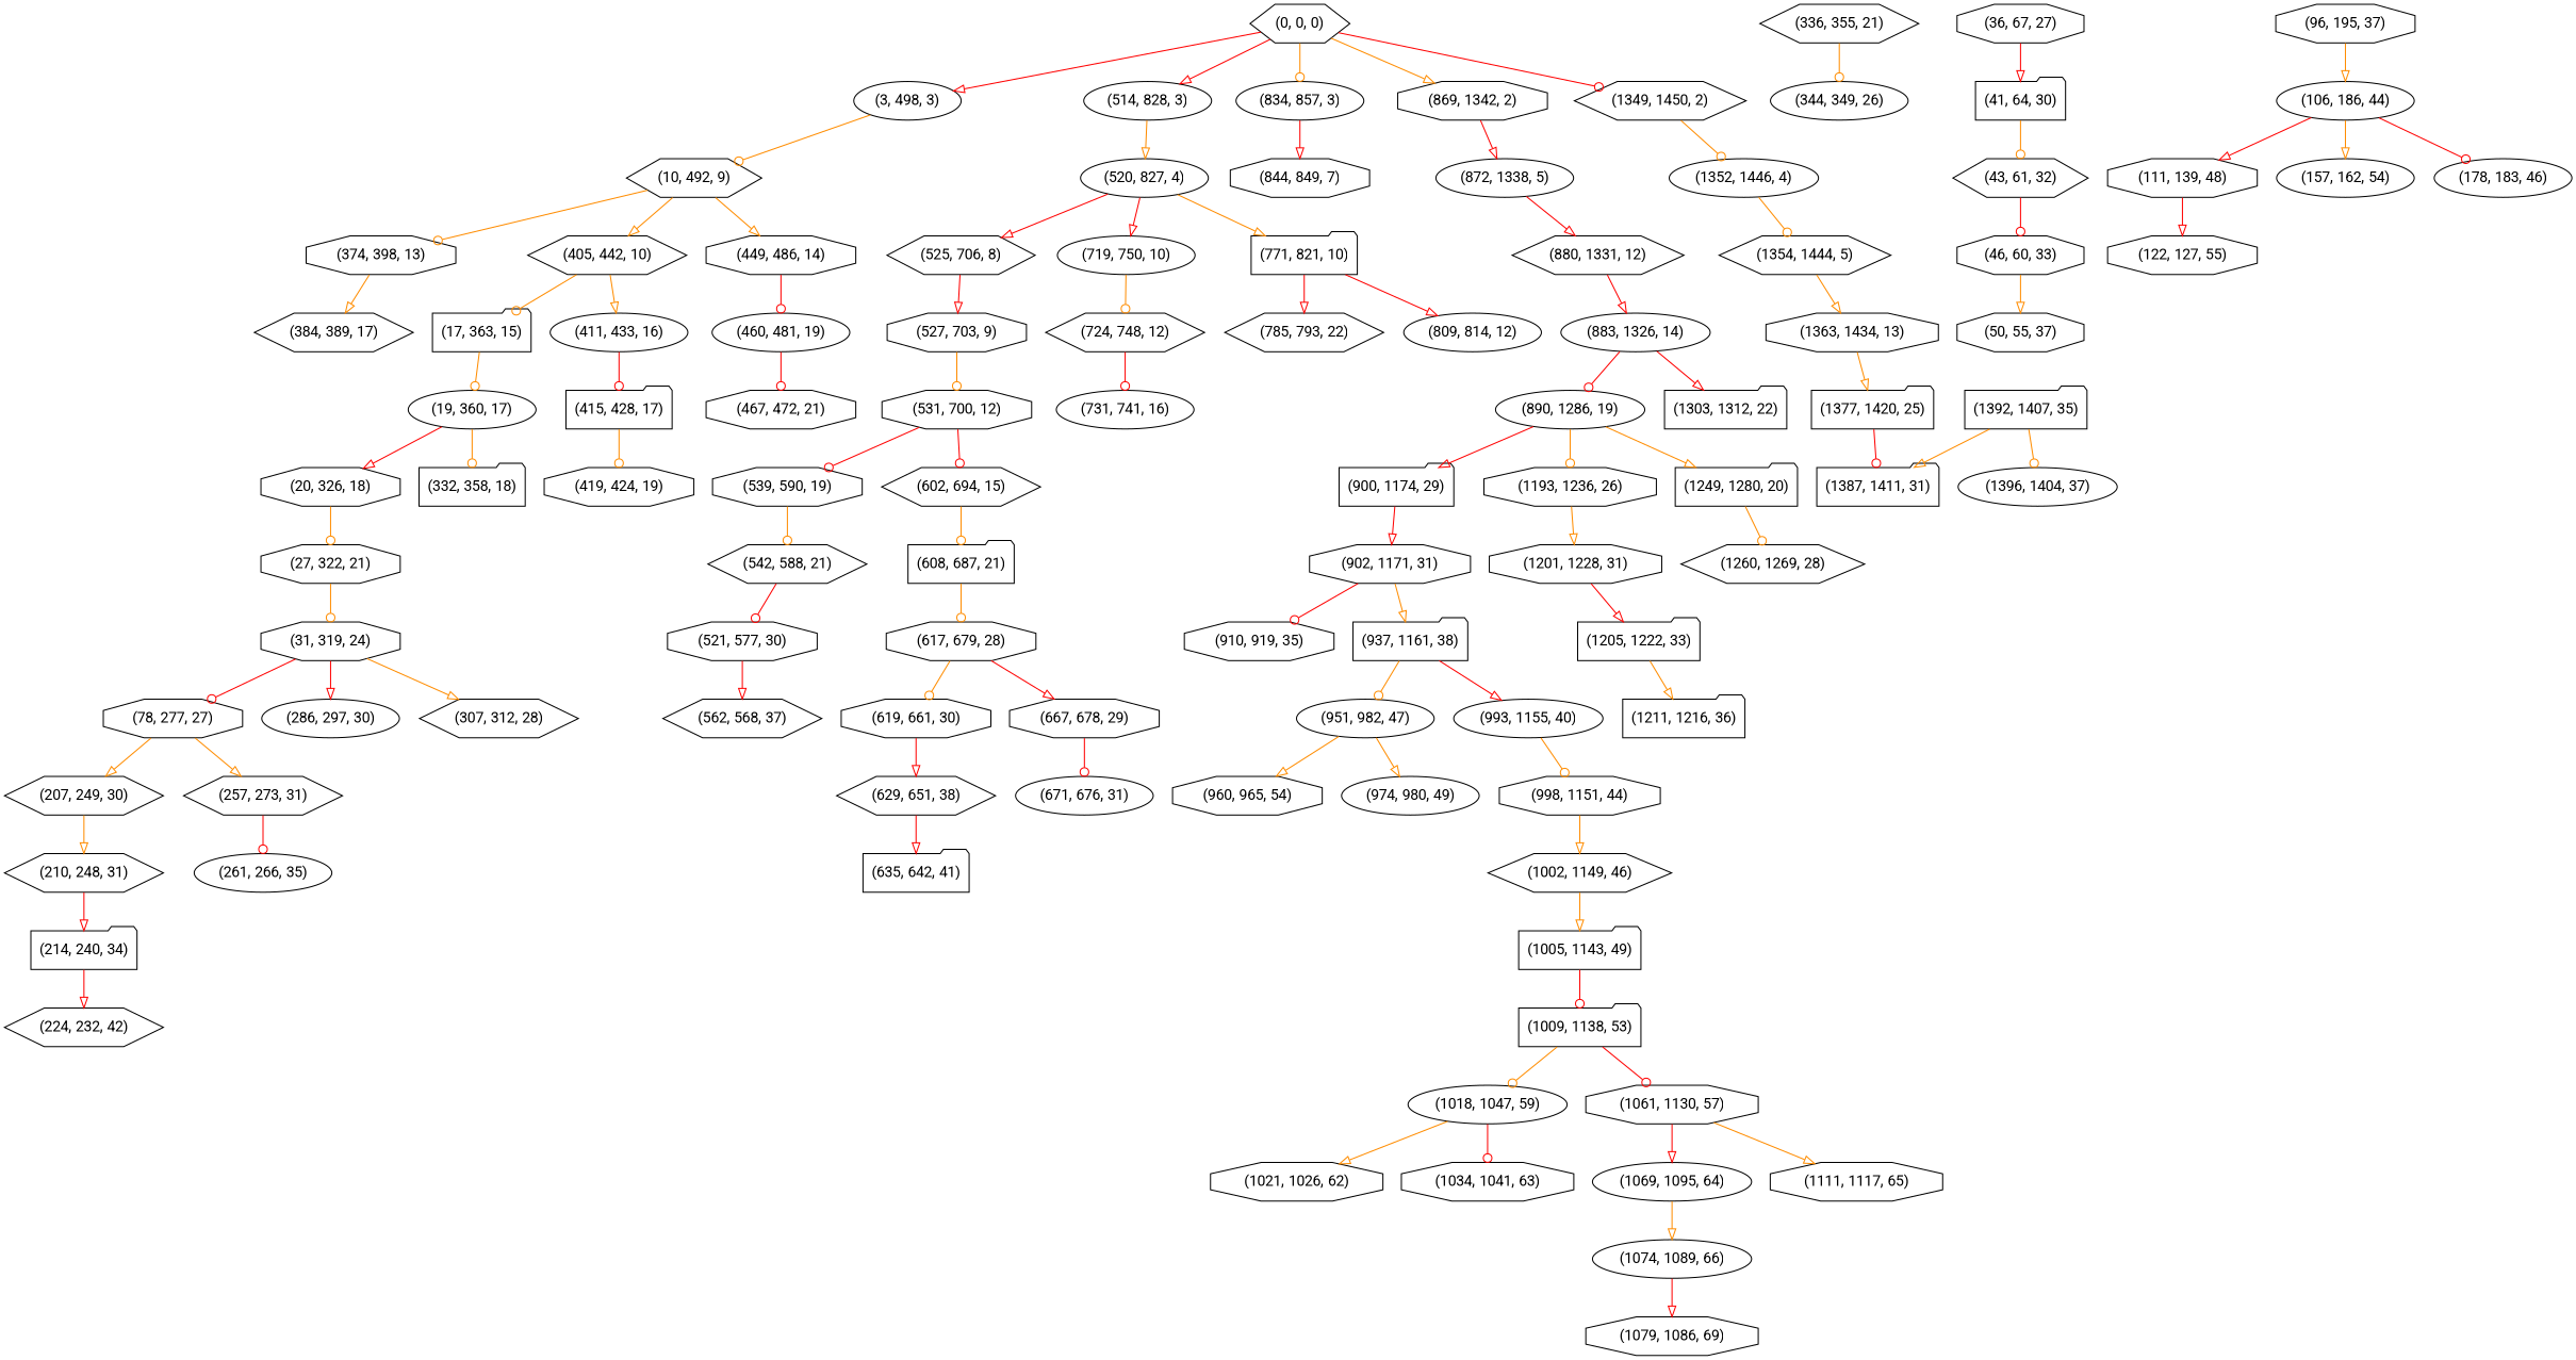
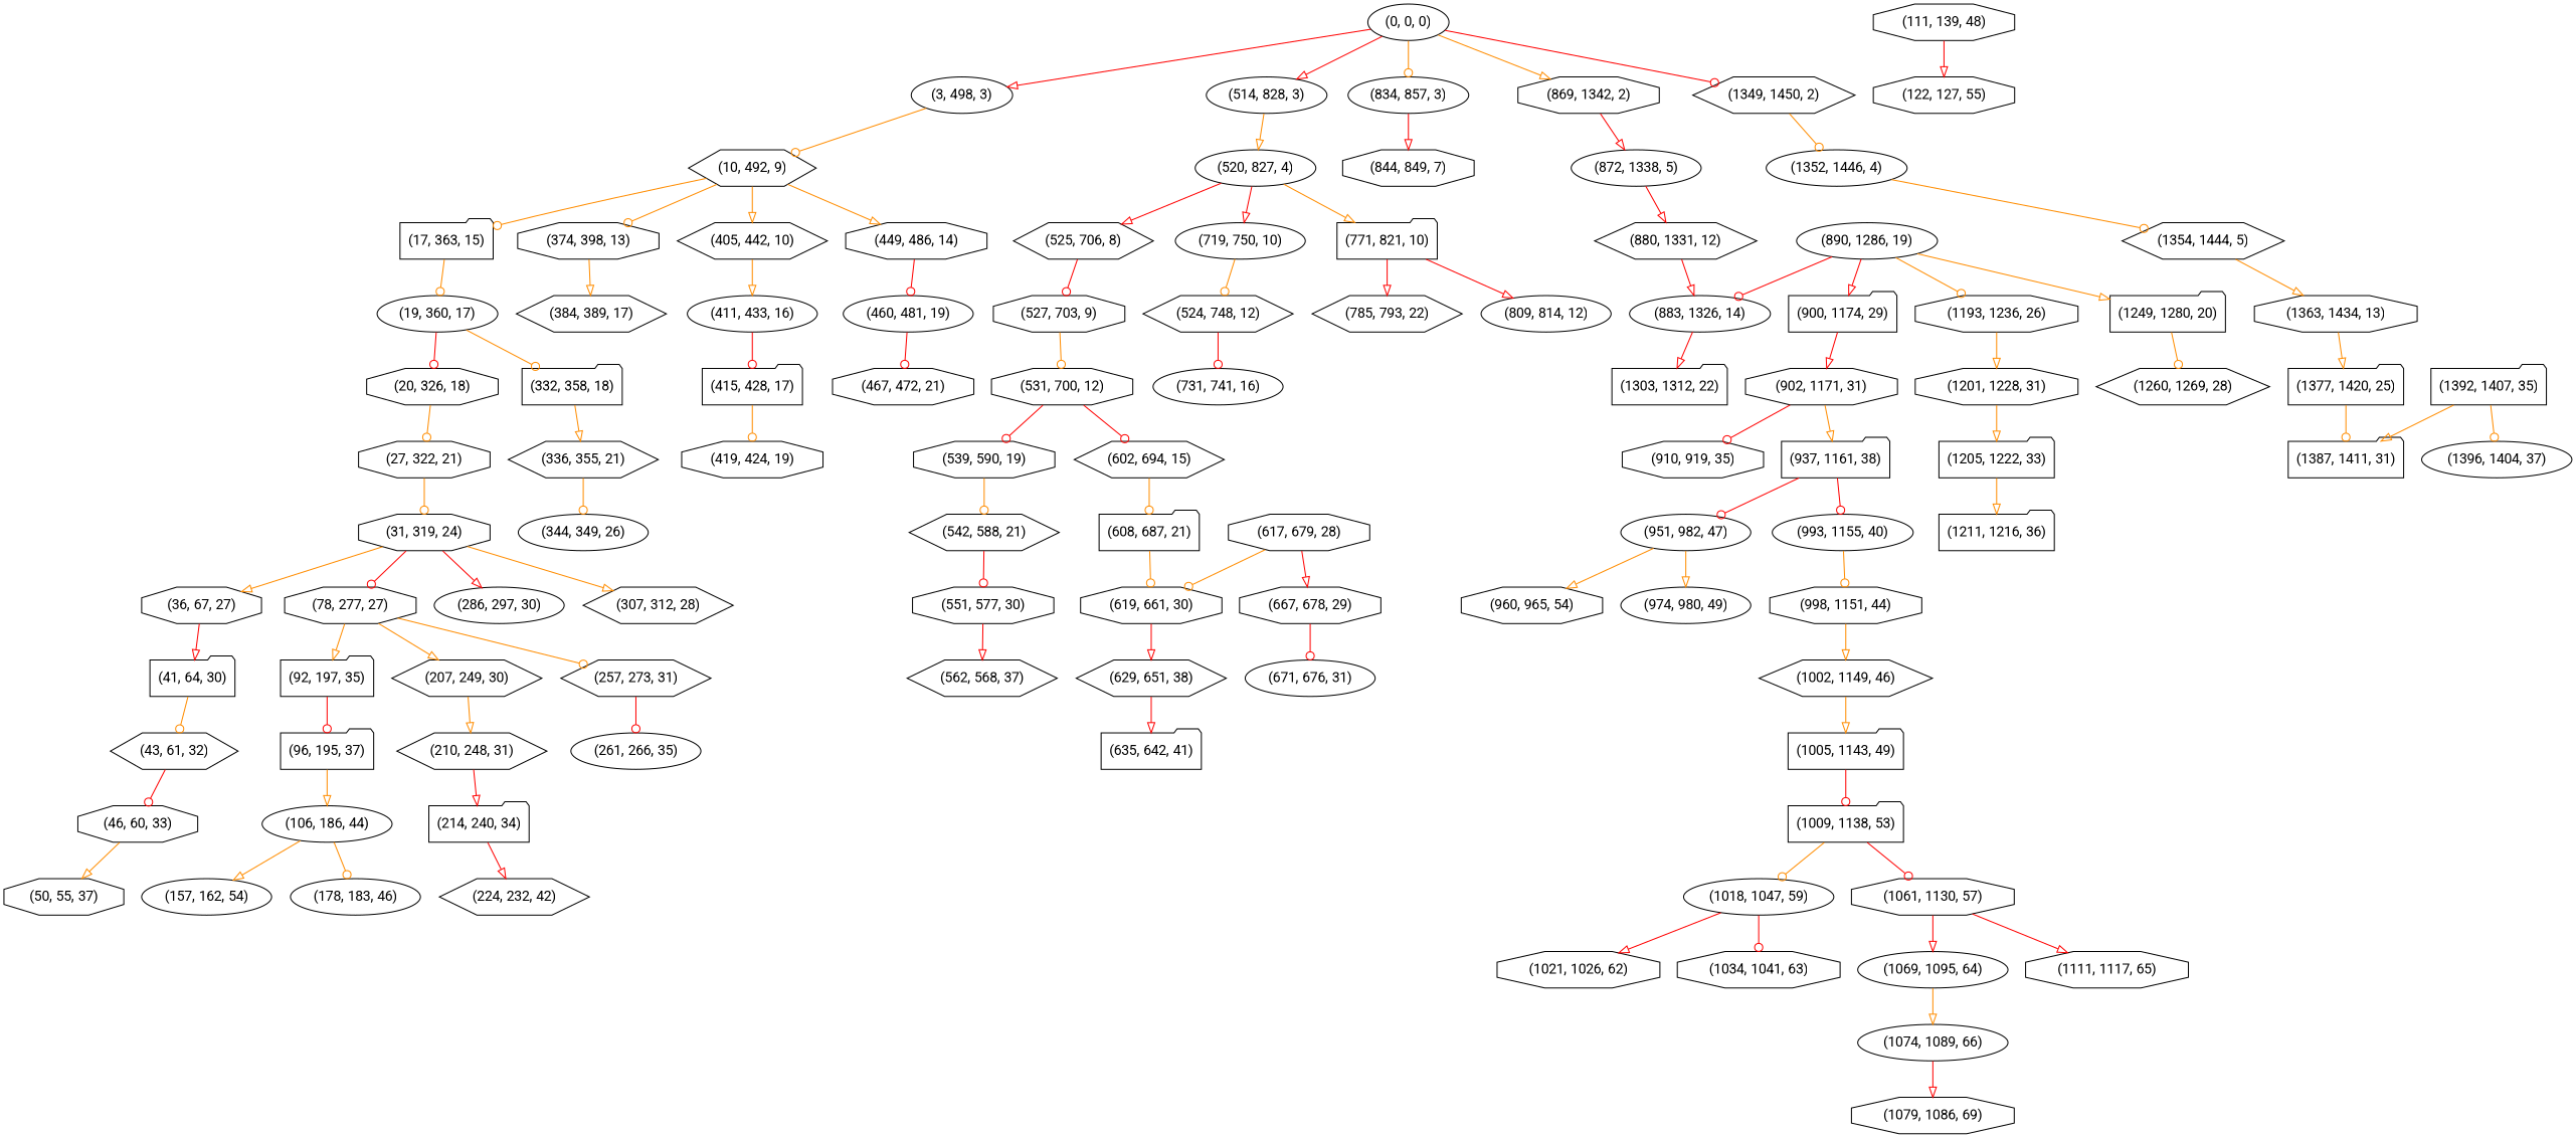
  digraph {
    fontname=Roboto
    node [fontname=Roboto shape=octagon]
    edge [arrowhead=onormal color=darkorange fontname=Roboto]
-   "(0, 0, 0)" [shape=hexagon]
+   "(0, 0, 0)" [shape=ellipse]
    "(3, 498, 3)" [shape=ellipse]
    "(514, 828, 3)" [shape=ellipse]
    "(834, 857, 3)" [shape=ellipse]
    "(869, 1342, 2)"
    "(1349, 1450, 2)" [shape=hexagon]
    "(10, 492, 9)" [shape=hexagon]
    "(520, 827, 4)" [shape=ellipse]
    "(844, 849, 7)"
    "(872, 1338, 5)" [shape=ellipse]
    "(1352, 1446, 4)" [shape=ellipse]
    "(17, 363, 15)" [shape=folder]
    "(374, 398, 13)"
    "(405, 442, 10)" [shape=hexagon]
    "(449, 486, 14)"
    "(19, 360, 17)" [shape=ellipse]
    "(384, 389, 17)" [shape=hexagon]
    "(411, 433, 16)" [shape=ellipse]
    "(460, 481, 19)" [shape=ellipse]
    "(20, 326, 18)"
    "(332, 358, 18)" [shape=folder]
    "(27, 322, 21)"
    "(336, 355, 21)" [shape=hexagon]
    "(31, 319, 24)"
    "(36, 67, 27)"
    "(78, 277, 27)"
    "(286, 297, 30)" [shape=ellipse]
    "(307, 312, 28)" [shape=hexagon]
    "(41, 64, 30)" [shape=folder]
+   "(92, 197, 35)" [shape=folder]
    "(207, 249, 30)" [shape=hexagon]
    "(257, 273, 31)" [shape=hexagon]
    "(43, 61, 32)" [shape=hexagon]
    "(46, 60, 33)"
    "(50, 55, 37)"
-   "(96, 195, 37)"
+   "(96, 195, 37)" [shape=folder]
    "(210, 248, 31)" [shape=hexagon]
    "(261, 266, 35)" [shape=ellipse]
    "(106, 186, 44)" [shape=ellipse]
    "(111, 139, 48)"
    "(157, 162, 54)" [shape=ellipse]
    "(178, 183, 46)" [shape=ellipse]
    "(122, 127, 55)"
    "(214, 240, 34)" [shape=folder]
    "(224, 232, 42)" [shape=hexagon]
    "(344, 349, 26)" [shape=ellipse]
    "(415, 428, 17)" [shape=folder]
    "(419, 424, 19)"
    "(467, 472, 21)"
    "(525, 706, 8)" [shape=hexagon]
    "(719, 750, 10)" [shape=ellipse]
    "(771, 821, 10)" [shape=folder]
    "(527, 703, 9)"
-   "(724, 748, 12)" [shape=hexagon]
+   "(724, 748, 12)" [shape=hexagon label="(524, 748, 12)"]
    "(785, 793, 22)" [shape=hexagon]
    "(809, 814, 12)" [shape=ellipse]
    "(531, 700, 12)"
    "(539, 590, 19)"
    "(602, 694, 15)" [shape=hexagon]
    "(542, 588, 21)" [shape=hexagon]
    "(608, 687, 21)" [shape=folder]
-   "(551, 577, 30)" [label="(521, 577, 30)"]
+   "(551, 577, 30)"
    "(562, 568, 37)" [shape=hexagon]
    "(617, 679, 28)"
    "(619, 661, 30)"
    "(667, 678, 29)"
    "(629, 651, 38)" [shape=hexagon]
    "(671, 676, 31)" [shape=ellipse]
    "(635, 642, 41)" [shape=folder]
    "(731, 741, 16)" [shape=ellipse]
    "(880, 1331, 12)" [shape=hexagon]
    "(883, 1326, 14)" [shape=ellipse]
    "(890, 1286, 19)" [shape=ellipse]
    "(1303, 1312, 22)" [shape=folder]
    "(900, 1174, 29)" [shape=folder]
    "(1193, 1236, 26)"
    "(1249, 1280, 20)" [shape=folder]
    "(902, 1171, 31)"
    "(1201, 1228, 31)"
    "(1260, 1269, 28)" [shape=hexagon]
    "(910, 919, 35)"
    "(937, 1161, 38)" [shape=folder]
    "(951, 982, 47)" [shape=ellipse]
    "(993, 1155, 40)" [shape=ellipse]
    "(960, 965, 54)"
    "(974, 980, 49)" [shape=ellipse]
    "(998, 1151, 44)"
    "(1002, 1149, 46)" [shape=hexagon]
    "(1005, 1143, 49)" [shape=folder]
    "(1009, 1138, 53)" [shape=folder]
    "(1018, 1047, 59)" [shape=ellipse]
    "(1061, 1130, 57)"
    "(1021, 1026, 62)"
    "(1034, 1041, 63)"
    "(1069, 1095, 64)" [shape=ellipse]
    "(1111, 1117, 65)"
    "(1074, 1089, 66)" [shape=ellipse]
    "(1079, 1086, 69)"
    "(1205, 1222, 33)" [shape=folder]
    "(1211, 1216, 36)" [shape=folder]
    "(1354, 1444, 5)" [shape=hexagon]
    "(1363, 1434, 13)"
    "(1377, 1420, 25)" [shape=folder]
    "(1387, 1411, 31)" [shape=folder]
    "(1392, 1407, 35)" [shape=folder]
    "(1396, 1404, 37)" [shape=ellipse]
    "(0, 0, 0)" -> "(3, 498, 3)" [color=red]
    "(0, 0, 0)" -> "(514, 828, 3)" [color=red]
    "(0, 0, 0)" -> "(834, 857, 3)" [arrowhead=odot]
    "(0, 0, 0)" -> "(869, 1342, 2)"
    "(0, 0, 0)" -> "(1349, 1450, 2)" [arrowhead=odot color=red]
    "(3, 498, 3)" -> "(10, 492, 9)" [arrowhead=odot]
    "(514, 828, 3)" -> "(520, 827, 4)"
    "(834, 857, 3)" -> "(844, 849, 7)" [color=red]
    "(869, 1342, 2)" -> "(872, 1338, 5)" [color=red]
    "(1349, 1450, 2)" -> "(1352, 1446, 4)" [arrowhead=odot]
-   "(405, 442, 10)" -> "(17, 363, 15)" [arrowhead=odot]
+   "(10, 492, 9)" -> "(17, 363, 15)" [arrowhead=odot]
    "(10, 492, 9)" -> "(374, 398, 13)" [arrowhead=odot]
    "(10, 492, 9)" -> "(405, 442, 10)"
    "(10, 492, 9)" -> "(449, 486, 14)"
    "(520, 827, 4)" -> "(525, 706, 8)" [color=red]
    "(520, 827, 4)" -> "(719, 750, 10)" [color=red]
    "(520, 827, 4)" -> "(771, 821, 10)"
    "(872, 1338, 5)" -> "(880, 1331, 12)" [color=red]
    "(1352, 1446, 4)" -> "(1354, 1444, 5)" [arrowhead=odot]
    "(17, 363, 15)" -> "(19, 360, 17)" [arrowhead=odot]
    "(374, 398, 13)" -> "(384, 389, 17)"
    "(405, 442, 10)" -> "(411, 433, 16)"
    "(449, 486, 14)" -> "(460, 481, 19)" [arrowhead=odot color=red]
-   "(19, 360, 17)" -> "(20, 326, 18)" [color=red]
+   "(19, 360, 17)" -> "(20, 326, 18)" [arrowhead=odot color=red]
    "(19, 360, 17)" -> "(332, 358, 18)" [arrowhead=odot]
    "(411, 433, 16)" -> "(415, 428, 17)" [arrowhead=odot color=red]
    "(460, 481, 19)" -> "(467, 472, 21)" [arrowhead=odot color=red]
    "(20, 326, 18)" -> "(27, 322, 21)" [arrowhead=odot]
+   "(332, 358, 18)" -> "(336, 355, 21)"
    "(27, 322, 21)" -> "(31, 319, 24)" [arrowhead=odot]
    "(336, 355, 21)" -> "(344, 349, 26)" [arrowhead=odot]
+   "(31, 319, 24)" -> "(36, 67, 27)"
    "(31, 319, 24)" -> "(78, 277, 27)" [arrowhead=odot color=red]
    "(31, 319, 24)" -> "(286, 297, 30)" [color=red]
    "(31, 319, 24)" -> "(307, 312, 28)"
    "(36, 67, 27)" -> "(41, 64, 30)" [color=red]
+   "(78, 277, 27)" -> "(92, 197, 35)"
    "(78, 277, 27)" -> "(207, 249, 30)"
-   "(78, 277, 27)" -> "(257, 273, 31)"
+   "(78, 277, 27)" -> "(257, 273, 31)" [arrowhead=odot]
    "(41, 64, 30)" -> "(43, 61, 32)" [arrowhead=odot]
+   "(92, 197, 35)" -> "(96, 195, 37)" [arrowhead=odot color=red]
    "(207, 249, 30)" -> "(210, 248, 31)"
    "(257, 273, 31)" -> "(261, 266, 35)" [arrowhead=odot color=red]
    "(43, 61, 32)" -> "(46, 60, 33)" [arrowhead=odot color=red]
    "(46, 60, 33)" -> "(50, 55, 37)"
    "(96, 195, 37)" -> "(106, 186, 44)"
    "(210, 248, 31)" -> "(214, 240, 34)" [color=red]
-   "(106, 186, 44)" -> "(111, 139, 48)" [color=red]
    "(106, 186, 44)" -> "(157, 162, 54)"
-   "(106, 186, 44)" -> "(178, 183, 46)" [arrowhead=odot color=red]
+   "(106, 186, 44)" -> "(178, 183, 46)" [arrowhead=odot]
    "(111, 139, 48)" -> "(122, 127, 55)" [color=red]
    "(214, 240, 34)" -> "(224, 232, 42)" [color=red]
    "(415, 428, 17)" -> "(419, 424, 19)" [arrowhead=odot]
-   "(525, 706, 8)" -> "(527, 703, 9)" [color=red]
+   "(525, 706, 8)" -> "(527, 703, 9)" [arrowhead=odot color=red]
    "(719, 750, 10)" -> "(724, 748, 12)" [arrowhead=odot]
    "(771, 821, 10)" -> "(785, 793, 22)" [color=red]
    "(771, 821, 10)" -> "(809, 814, 12)" [color=red]
    "(527, 703, 9)" -> "(531, 700, 12)" [arrowhead=odot]
    "(724, 748, 12)" -> "(731, 741, 16)" [arrowhead=odot color=red]
    "(531, 700, 12)" -> "(539, 590, 19)" [arrowhead=odot color=red]
    "(531, 700, 12)" -> "(602, 694, 15)" [arrowhead=odot color=red]
    "(539, 590, 19)" -> "(542, 588, 21)" [arrowhead=odot]
    "(602, 694, 15)" -> "(608, 687, 21)" [arrowhead=odot]
    "(542, 588, 21)" -> "(551, 577, 30)" [arrowhead=odot color=red]
-   "(608, 687, 21)" -> "(617, 679, 28)" [arrowhead=odot]
+   "(608, 687, 21)" -> "(619, 661, 30)" [arrowhead=odot]
    "(551, 577, 30)" -> "(562, 568, 37)" [color=red]
    "(617, 679, 28)" -> "(619, 661, 30)" [arrowhead=odot]
    "(617, 679, 28)" -> "(667, 678, 29)" [color=red]
    "(619, 661, 30)" -> "(629, 651, 38)" [color=red]
    "(667, 678, 29)" -> "(671, 676, 31)" [arrowhead=odot color=red]
    "(629, 651, 38)" -> "(635, 642, 41)" [color=red]
    "(880, 1331, 12)" -> "(883, 1326, 14)" [color=red]
-   "(883, 1326, 14)" -> "(890, 1286, 19)" [arrowhead=odot color=red]
+   "(890, 1286, 19)" -> "(883, 1326, 14)" [arrowhead=odot color=red]
    "(883, 1326, 14)" -> "(1303, 1312, 22)" [color=red]
    "(890, 1286, 19)" -> "(900, 1174, 29)" [color=red]
    "(890, 1286, 19)" -> "(1193, 1236, 26)" [arrowhead=odot]
    "(890, 1286, 19)" -> "(1249, 1280, 20)"
    "(900, 1174, 29)" -> "(902, 1171, 31)" [color=red]
    "(1193, 1236, 26)" -> "(1201, 1228, 31)"
    "(1249, 1280, 20)" -> "(1260, 1269, 28)" [arrowhead=odot]
    "(902, 1171, 31)" -> "(910, 919, 35)" [arrowhead=odot color=red]
    "(902, 1171, 31)" -> "(937, 1161, 38)"
-   "(1201, 1228, 31)" -> "(1205, 1222, 33)" [color=red]
-   "(937, 1161, 38)" -> "(951, 982, 47)" [arrowhead=odot]
-   "(937, 1161, 38)" -> "(993, 1155, 40)" [color=red]
+   "(1201, 1228, 31)" -> "(1205, 1222, 33)"
+   "(937, 1161, 38)" -> "(951, 982, 47)" [arrowhead=odot color=red]
+   "(937, 1161, 38)" -> "(993, 1155, 40)" [arrowhead=odot color=red]
    "(951, 982, 47)" -> "(960, 965, 54)"
    "(951, 982, 47)" -> "(974, 980, 49)"
    "(993, 1155, 40)" -> "(998, 1151, 44)" [arrowhead=odot]
    "(998, 1151, 44)" -> "(1002, 1149, 46)"
    "(1002, 1149, 46)" -> "(1005, 1143, 49)"
    "(1005, 1143, 49)" -> "(1009, 1138, 53)" [arrowhead=odot color=red]
    "(1009, 1138, 53)" -> "(1018, 1047, 59)" [arrowhead=odot]
    "(1009, 1138, 53)" -> "(1061, 1130, 57)" [arrowhead=odot color=red]
-   "(1018, 1047, 59)" -> "(1021, 1026, 62)"
+   "(1018, 1047, 59)" -> "(1021, 1026, 62)" [color=red]
    "(1018, 1047, 59)" -> "(1034, 1041, 63)" [arrowhead=odot color=red]
    "(1061, 1130, 57)" -> "(1069, 1095, 64)" [color=red]
-   "(1061, 1130, 57)" -> "(1111, 1117, 65)"
+   "(1061, 1130, 57)" -> "(1111, 1117, 65)" [color=red]
    "(1069, 1095, 64)" -> "(1074, 1089, 66)"
    "(1074, 1089, 66)" -> "(1079, 1086, 69)" [color=red]
    "(1205, 1222, 33)" -> "(1211, 1216, 36)"
    "(1354, 1444, 5)" -> "(1363, 1434, 13)"
    "(1363, 1434, 13)" -> "(1377, 1420, 25)"
-   "(1377, 1420, 25)" -> "(1387, 1411, 31)" [arrowhead=odot color=red]
+   "(1377, 1420, 25)" -> "(1387, 1411, 31)" [arrowhead=odot]
    "(1392, 1407, 35)" -> "(1387, 1411, 31)"
    "(1392, 1407, 35)" -> "(1396, 1404, 37)" [arrowhead=odot]
  }
